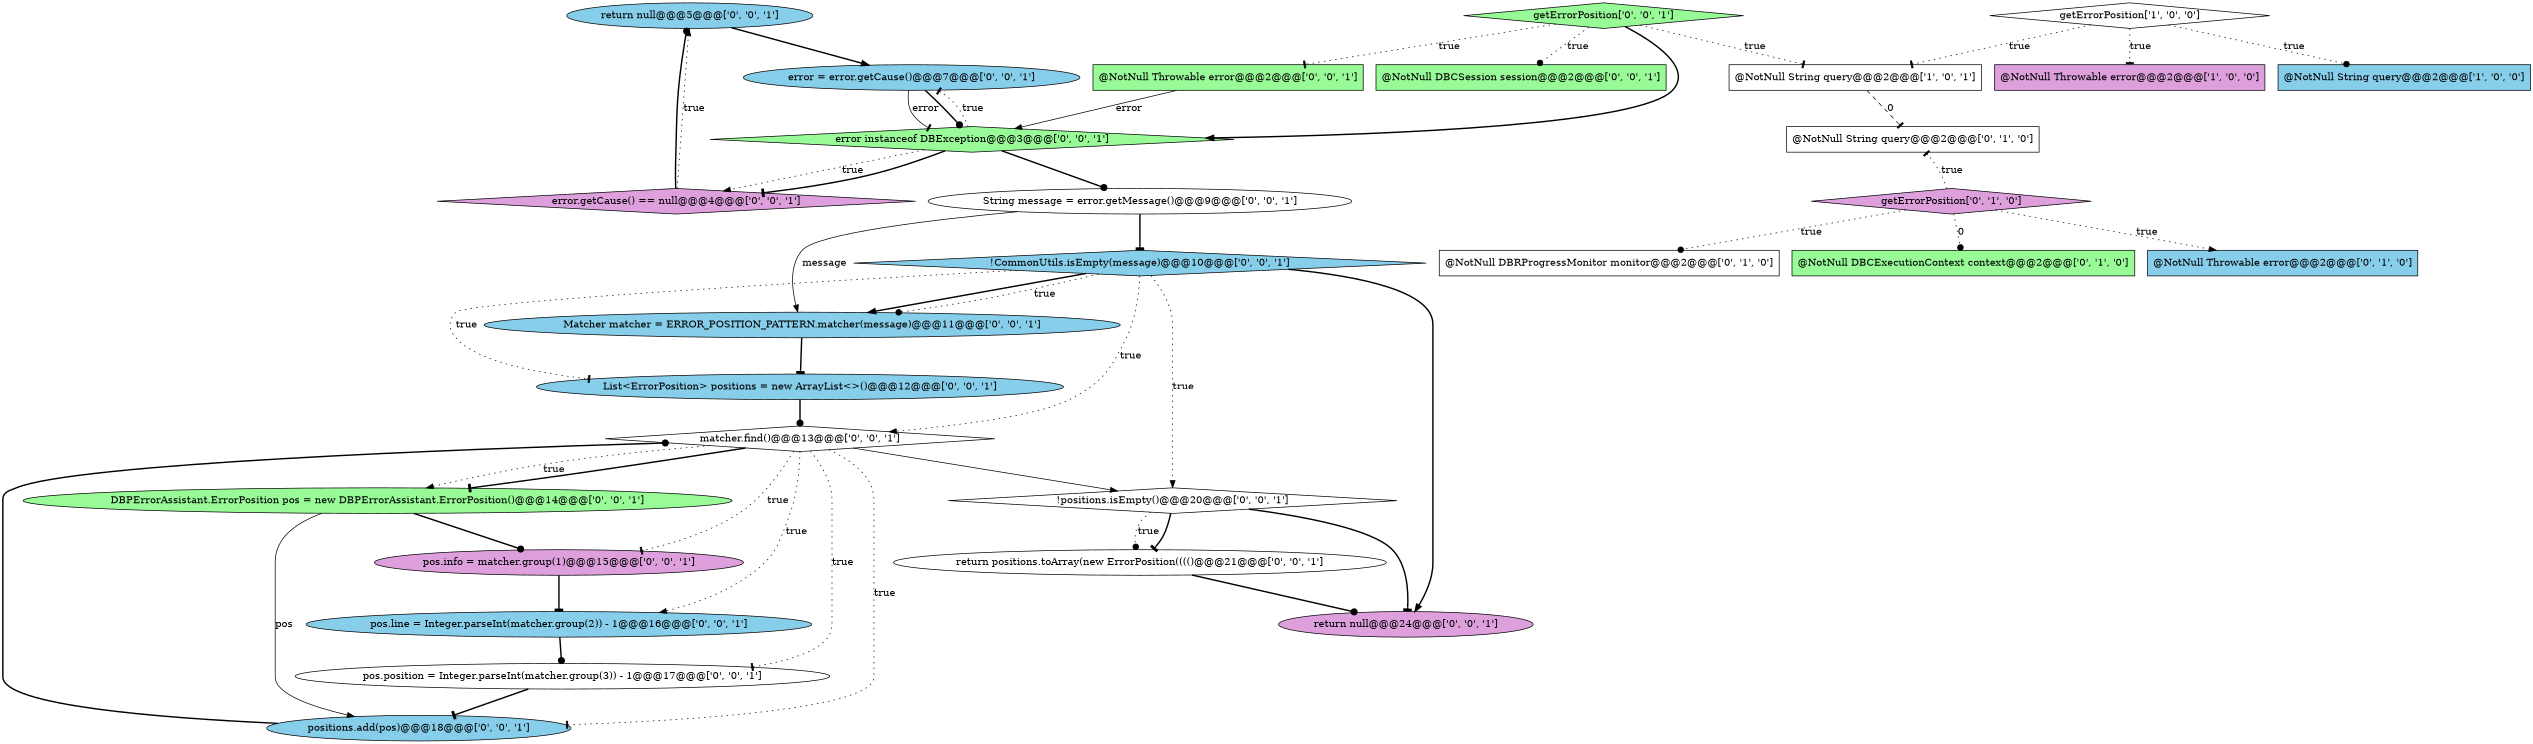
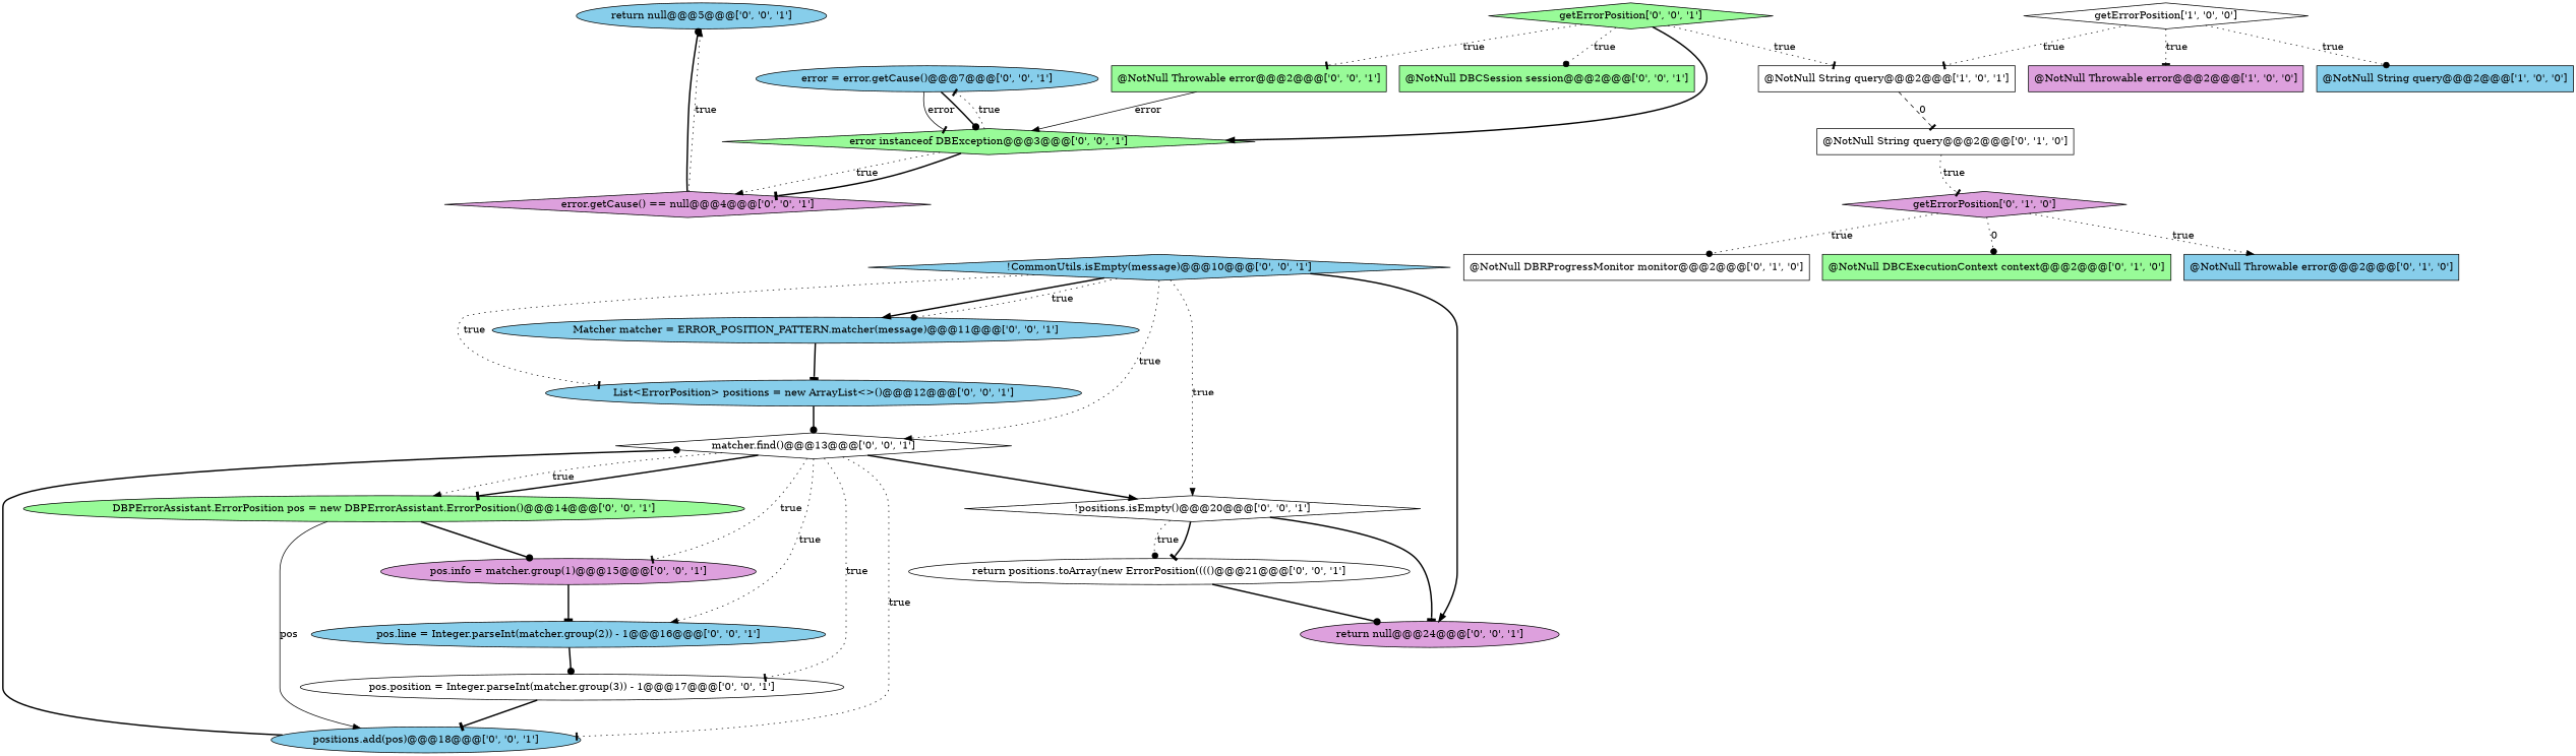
  digraph {
    node [fillcolor=skyblue shape=ellipse style=filled]
    edge [arrowhead=tee style=dotted]
    n1 [label="return null@@@5@@@['0', '0', '1']"]
    n2 [label="error = error.getCause()@@@7@@@['0', '0', '1']"]
    n3 [fillcolor=palegreen label="error instanceof DBException@@@3@@@['0', '0', '1']" shape=diamond]
    n4 [label="@NotNull Throwable error@@@2@@@['0', '1', '0']" shape=box]
    n5 [label="@NotNull String query@@@2@@@['1', '0', '0']" shape=box]
    n6 [label="Matcher matcher = ERROR_POSITION_PATTERN.matcher(message)@@@11@@@['0', '0', '1']"]
    n7 [label="List<ErrorPosition> positions = new ArrayList<>()@@@12@@@['0', '0', '1']"]
    n8 [fillcolor=white label="matcher.find()@@@13@@@['0', '0', '1']" shape=diamond]
    n9 [fillcolor=white label="@NotNull String query@@@2@@@['0', '1', '0']" shape=box]
    n10 [fillcolor=white label="getErrorPosition['1', '0', '0']" shape=diamond]
    n11 [fillcolor=plum label="@NotNull Throwable error@@@2@@@['1', '0', '0']" shape=box]
    n12 [fillcolor=white label="@NotNull String query@@@2@@@['1', '0', '1']" shape=box]
    n13 [fillcolor=palegreen label="@NotNull Throwable error@@@2@@@['0', '0', '1']" shape=box]
-   n14 [fillcolor=white label="String message = error.getMessage()@@@9@@@['0', '0', '1']"]
    n15 [fillcolor=plum label="error.getCause() == null@@@4@@@['0', '0', '1']" shape=diamond]
    n16 [label="!CommonUtils.isEmpty(message)@@@10@@@['0', '0', '1']" shape=diamond]
    n17 [fillcolor=white label="pos.position = Integer.parseInt(matcher.group(3)) - 1@@@17@@@['0', '0', '1']"]
    n18 [label="positions.add(pos)@@@18@@@['0', '0', '1']"]
    n19 [fillcolor=plum label="return null@@@24@@@['0', '0', '1']"]
    n20 [fillcolor=white label="!positions.isEmpty()@@@20@@@['0', '0', '1']" shape=diamond]
    n21 [fillcolor=white label="return positions.toArray(new ErrorPosition(((()@@@21@@@['0', '0', '1']"]
    n22 [label="pos.line = Integer.parseInt(matcher.group(2)) - 1@@@16@@@['0', '0', '1']"]
    n23 [fillcolor=palegreen label="@NotNull DBCSession session@@@2@@@['0', '0', '1']" shape=box]
    n24 [fillcolor=palegreen label="DBPErrorAssistant.ErrorPosition pos = new DBPErrorAssistant.ErrorPosition()@@@14@@@['0', '0', '1']"]
    n25 [fillcolor=plum label="pos.info = matcher.group(1)@@@15@@@['0', '0', '1']"]
    n26 [fillcolor=white label="@NotNull DBRProgressMonitor monitor@@@2@@@['0', '1', '0']" shape=box]
    n27 [fillcolor=palegreen label="getErrorPosition['0', '0', '1']" shape=diamond]
    n28 [fillcolor=palegreen label="@NotNull DBCExecutionContext context@@@2@@@['0', '1', '0']" shape=box]
    n29 [fillcolor=plum label="getErrorPosition['0', '1', '0']" shape=diamond]
-   n1 -> n2 [arrowhead=normal style=bold]
    n2 -> n3 [label=error style=solid]
    n2 -> n3 [arrowhead=dot style=bold]
    n3 -> n2 [label=true]
-   n3 -> n14 [arrowhead=dot style=bold]
    n3 -> n15 [arrowhead=normal label=true]
    n3 -> n15 [style=bold]
    n6 -> n7 [style=bold]
    n7 -> n8 [arrowhead=dot style=bold]
    n8 -> n17 [label=true]
    n8 -> n18 [label=true]
-   n8 -> n20 [arrowhead=normal style=solid]
+   n8 -> n20 [arrowhead=normal style=bold]
    n8 -> n22 [arrowhead=normal label=true]
    n8 -> n24 [arrowhead=normal label=true]
    n8 -> n24 [style=bold]
    n8 -> n25 [label=true]
    n10 -> n5 [arrowhead=dot label=true]
    n10 -> n11 [label=true]
    n10 -> n12 [label=true]
    n12 -> n9 [label=0 style=dashed]
    n13 -> n3 [arrowhead=normal label=error style=solid]
-   n14 -> n6 [arrowhead=normal label=message style=solid]
-   n14 -> n16 [style=bold]
    n15 -> n1 [arrowhead=normal label=true]
    n15 -> n1 [arrowhead=dot style=bold]
    n16 -> n6 [arrowhead=normal style=bold]
    n16 -> n6 [arrowhead=dot label=true]
    n16 -> n7 [label=true]
    n16 -> n8 [arrowhead=normal label=true]
    n16 -> n19 [arrowhead=normal style=bold]
    n16 -> n20 [arrowhead=normal label=true]
    n17 -> n18 [style=bold]
    n18 -> n8 [arrowhead=dot style=bold]
    n20 -> n19 [style=bold]
    n20 -> n21 [style=bold]
    n20 -> n21 [arrowhead=dot label=true]
    n21 -> n19 [arrowhead=dot style=bold]
    n22 -> n17 [arrowhead=dot style=bold]
    n24 -> n18 [arrowhead=normal label=pos style=solid]
    n24 -> n25 [arrowhead=dot style=bold]
    n25 -> n22 [style=bold]
    n27 -> n3 [arrowhead=normal style=bold]
    n27 -> n12 [label=true]
    n27 -> n13 [label=true]
    n27 -> n23 [arrowhead=dot label=true]
    n29 -> n4 [arrowhead=normal label=true]
-   n29 -> n9 [label=true]
+   n9 -> n29 [label=true]
    n29 -> n26 [arrowhead=dot label=true]
    n29 -> n28 [arrowhead=dot label=0]
  }
